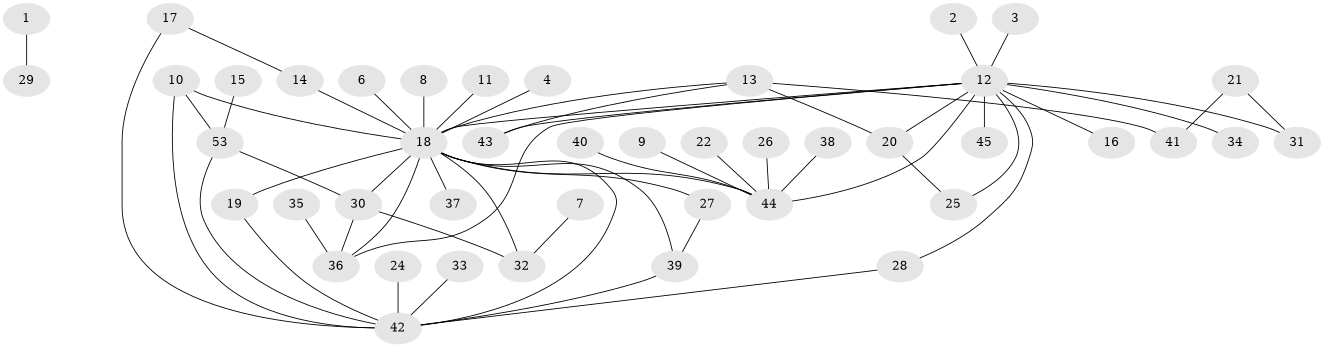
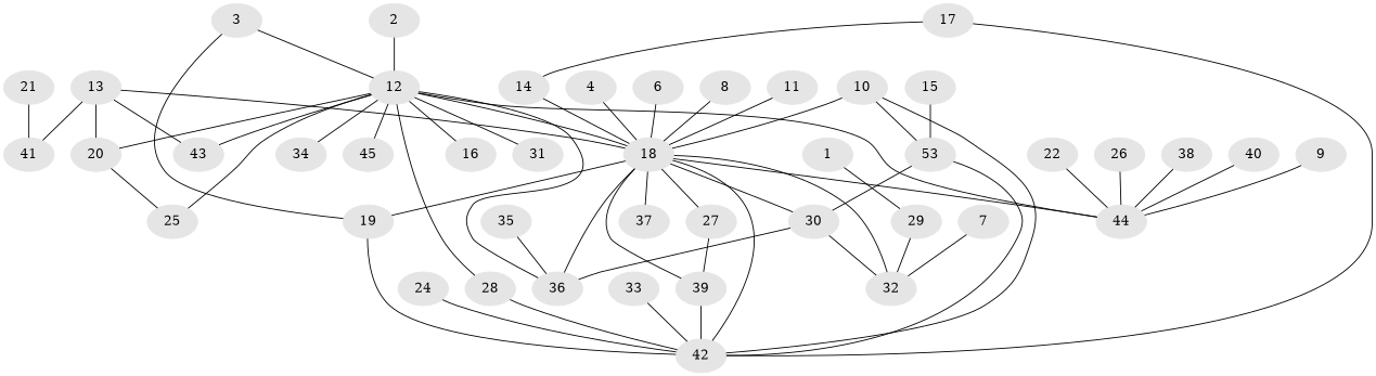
  graph {
    node [color=gray90 style=filled]
    edge [weight=1.0]
    1
    29
    2
    12
    18
    44
    16
    20
    25
    28
    31
    34
    36
    43
    45
    3
    19
    42
    4
    32
    27
    30
    37
    39
    n25 [label=53]
    6
    7
    8
    9
    10
    11
    13
    41
    14
    15
    17
    21
    22
    24
    26
    33
    35
    38
    40
    1 -- 29
+   29 -- 32
    2 -- 12
    12 -- 18
    12 -- 44
    12 -- 16
    12 -- 20
    12 -- 25
    12 -- 28
    12 -- 31
    12 -- 34
    12 -- 36
    12 -- 43
    12 -- 45
    18 -- 44
    18 -- 36
    18 -- 19 [weight=2.0]
    18 -- 42
    18 -- 32
    18 -- 27
    18 -- 30
    18 -- 37
    18 -- 39 [weight=2.0]
    20 -- 25
    28 -- 42
    3 -- 12
+   3 -- 19
    19 -- 42
    4 -- 18
    27 -- 39
    30 -- 36
    30 -- 32
    39 -- 42
    n25 -- 42
    n25 -- 30
    6 -- 18
    7 -- 32
    8 -- 18
    9 -- 44
    10 -- 18 [weight=2.0]
    10 -- 42
    10 -- n25
    11 -- 18
    13 -- 18
    13 -- 20
    13 -- 43
    13 -- 41
    14 -- 18
    15 -- n25
    17 -- 42
    17 -- 14
-   21 -- 31
    21 -- 41
    22 -- 44
    24 -- 42
    26 -- 44
    33 -- 42
    35 -- 36
    38 -- 44
    40 -- 44
  }
